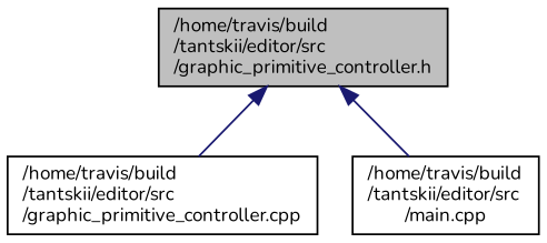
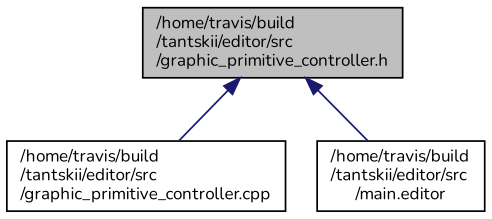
  digraph {
    fontname=Nunito
    node [color=black fillcolor=white fontname=Nunito fontsize=10 shape=record style=filled]
    edge [color=midnightblue dir=back fontname=Nunito fontsize=10 labelfontname=Helvetica labelfontsize=10 style=solid]
    n1 [fillcolor=grey75 fontcolor=black height=0.2 label="/home/travis/build\l/tantskii/editor/src\l/graphic_primitive_controller.h" width=0.4]
    n2 [height=0.2 label="/home/travis/build\l/tantskii/editor/src\l/graphic_primitive_controller.cpp" width=0.4]
-   n3 [height=0.2 label="/home/travis/build\l/tantskii/editor/src\l/main.cpp" width=0.4]
+   n3 [height=0.2 label="/home/travis/build\l/tantskii/editor/src\l/main.editor" width=0.4]
    n1 -> n2
    n1 -> n3
  }
